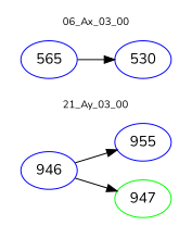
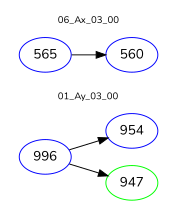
  digraph {
    fontname=Nunito
    rankdir=LR
    node [color=blue fontname=Nunito]
    edge [color=black fontname=Nunito]
-   n1 [label=946]
+   n1 [label=996]
    n2 [color=green label=947]
-   n3 [label=955]
+   n3 [label=954]
    n4 [label=565]
-   n5 [label=530]
+   n5 [label=560]
    subgraph cluster_1 {
      color=white
      fontsize=10
-     label="21_Ay_03_00"
+     label="01_Ay_03_00"
      n1
      n2
      n3
    }
    subgraph cluster_2 {
      color=white
      fontsize=10
      label="06_Ax_03_00"
      n4
      n5
    }
    n1 -> n2
    n1 -> n3
    n4 -> n5
  }
